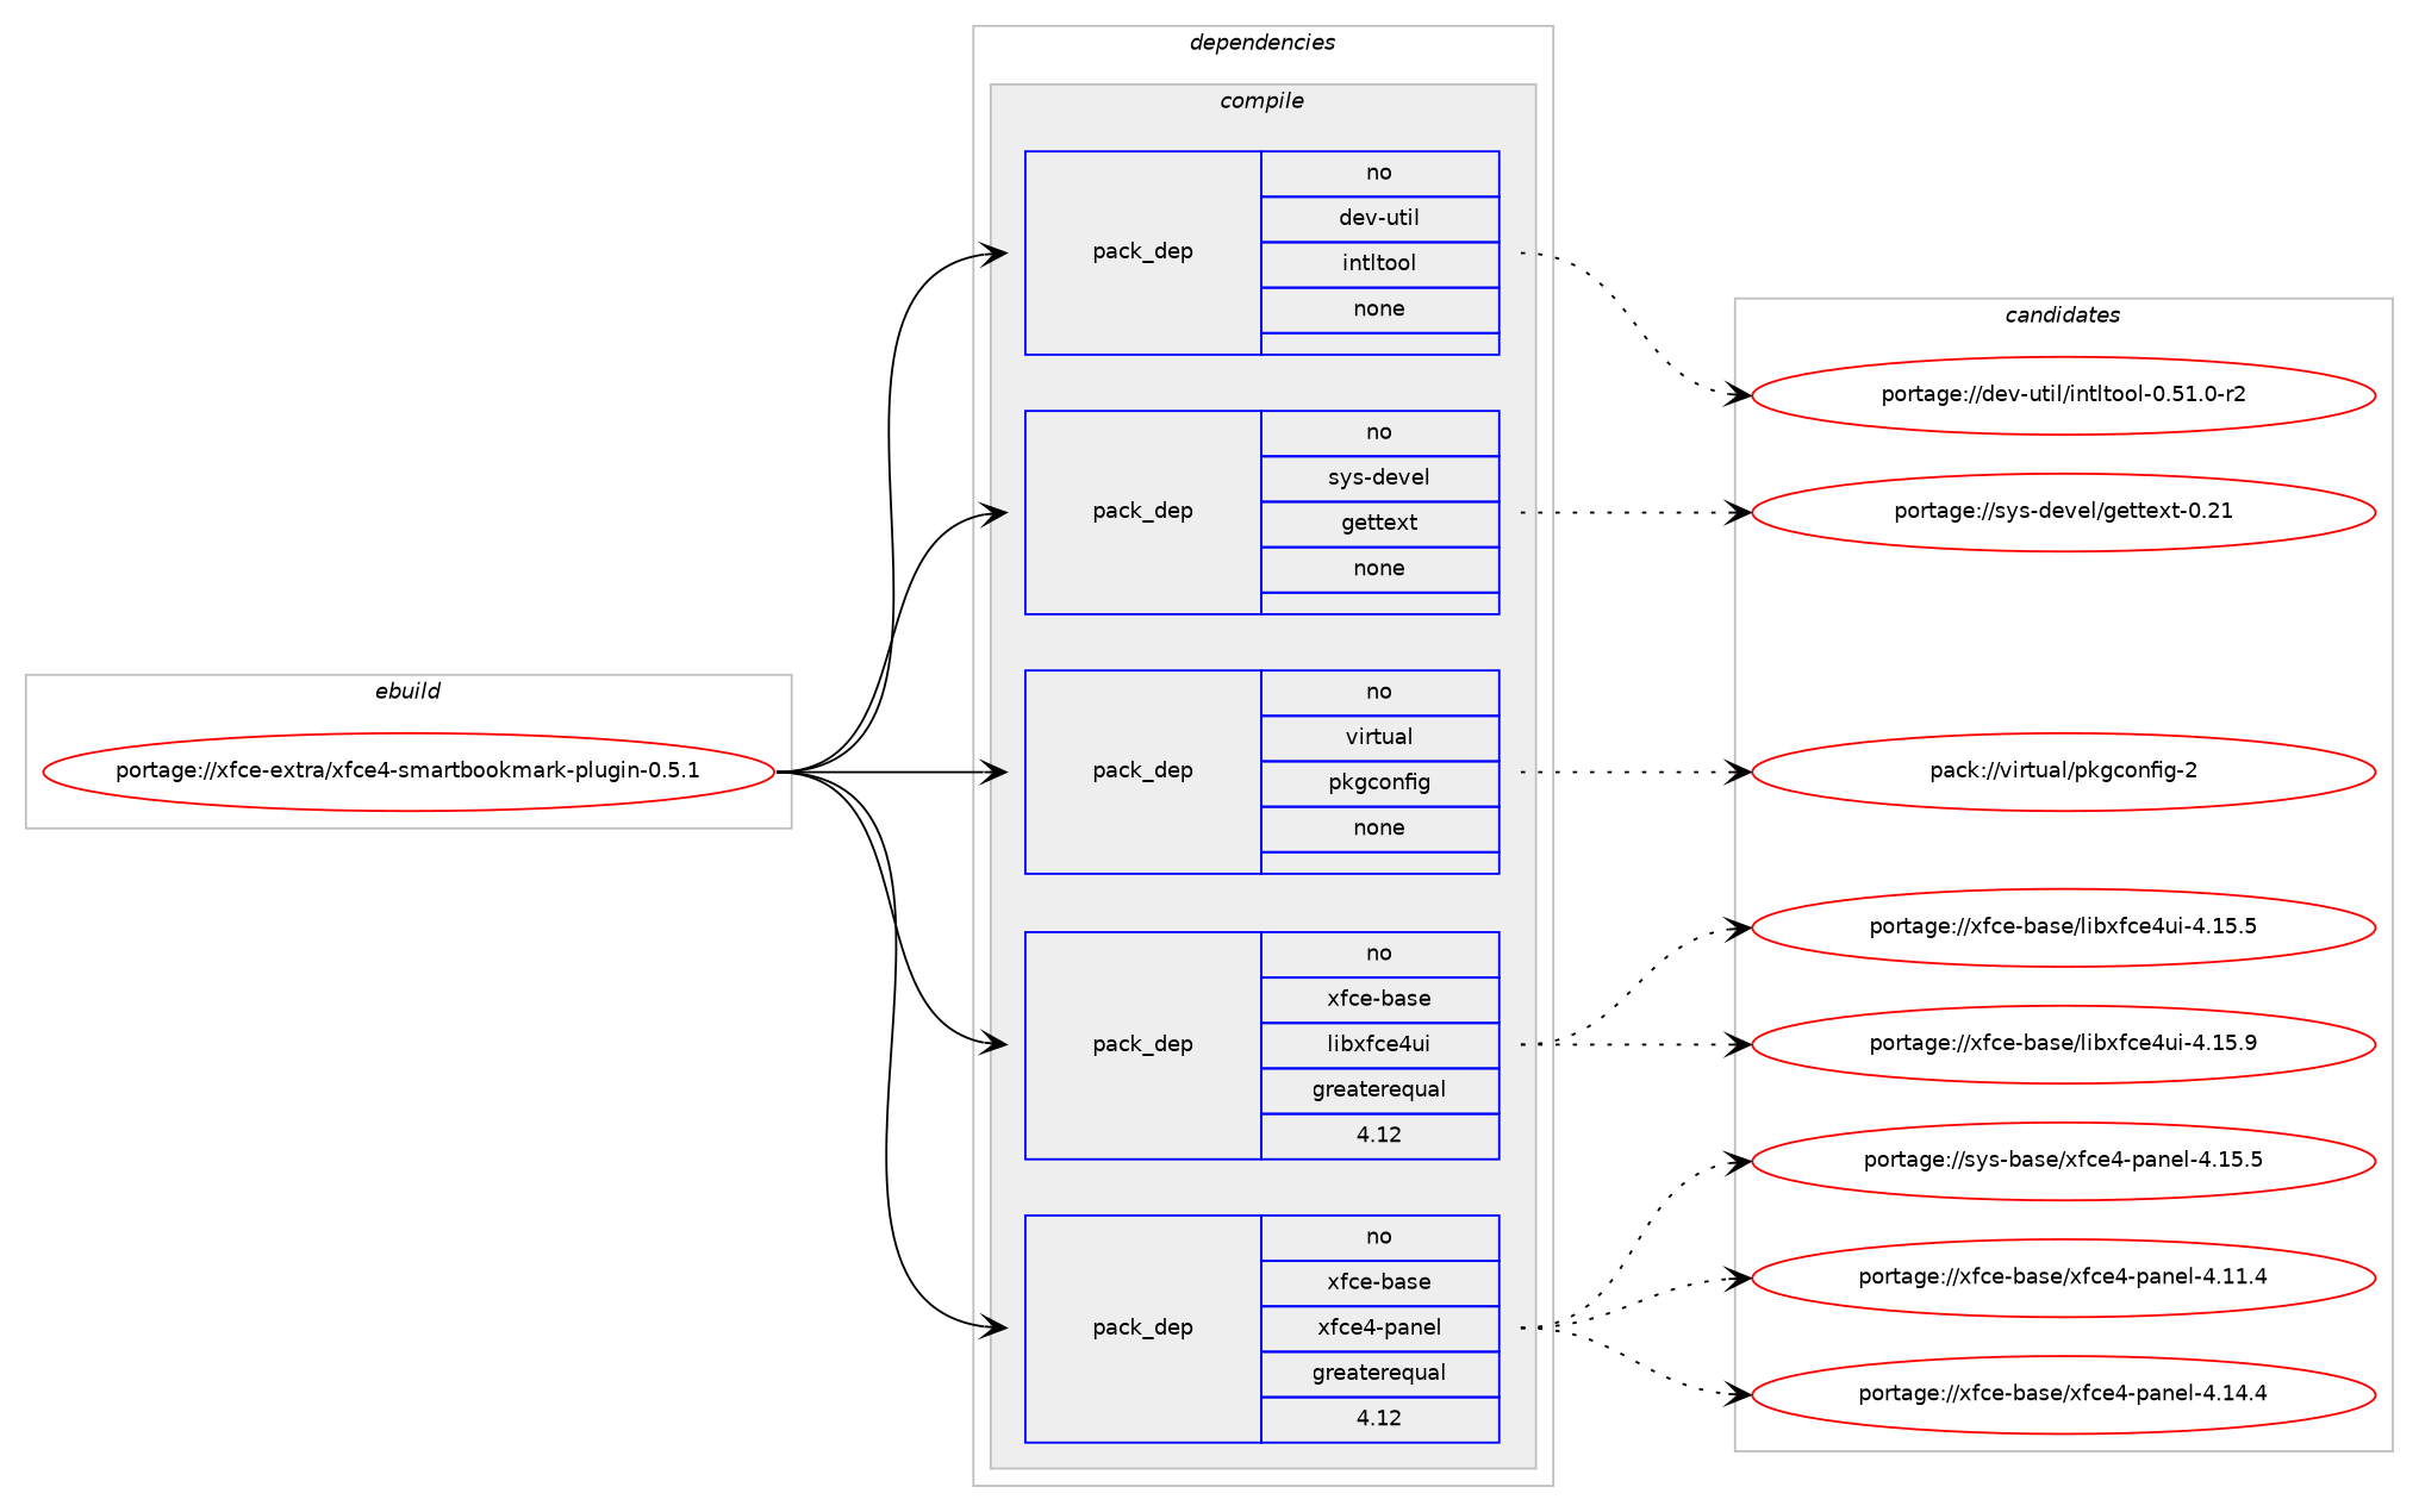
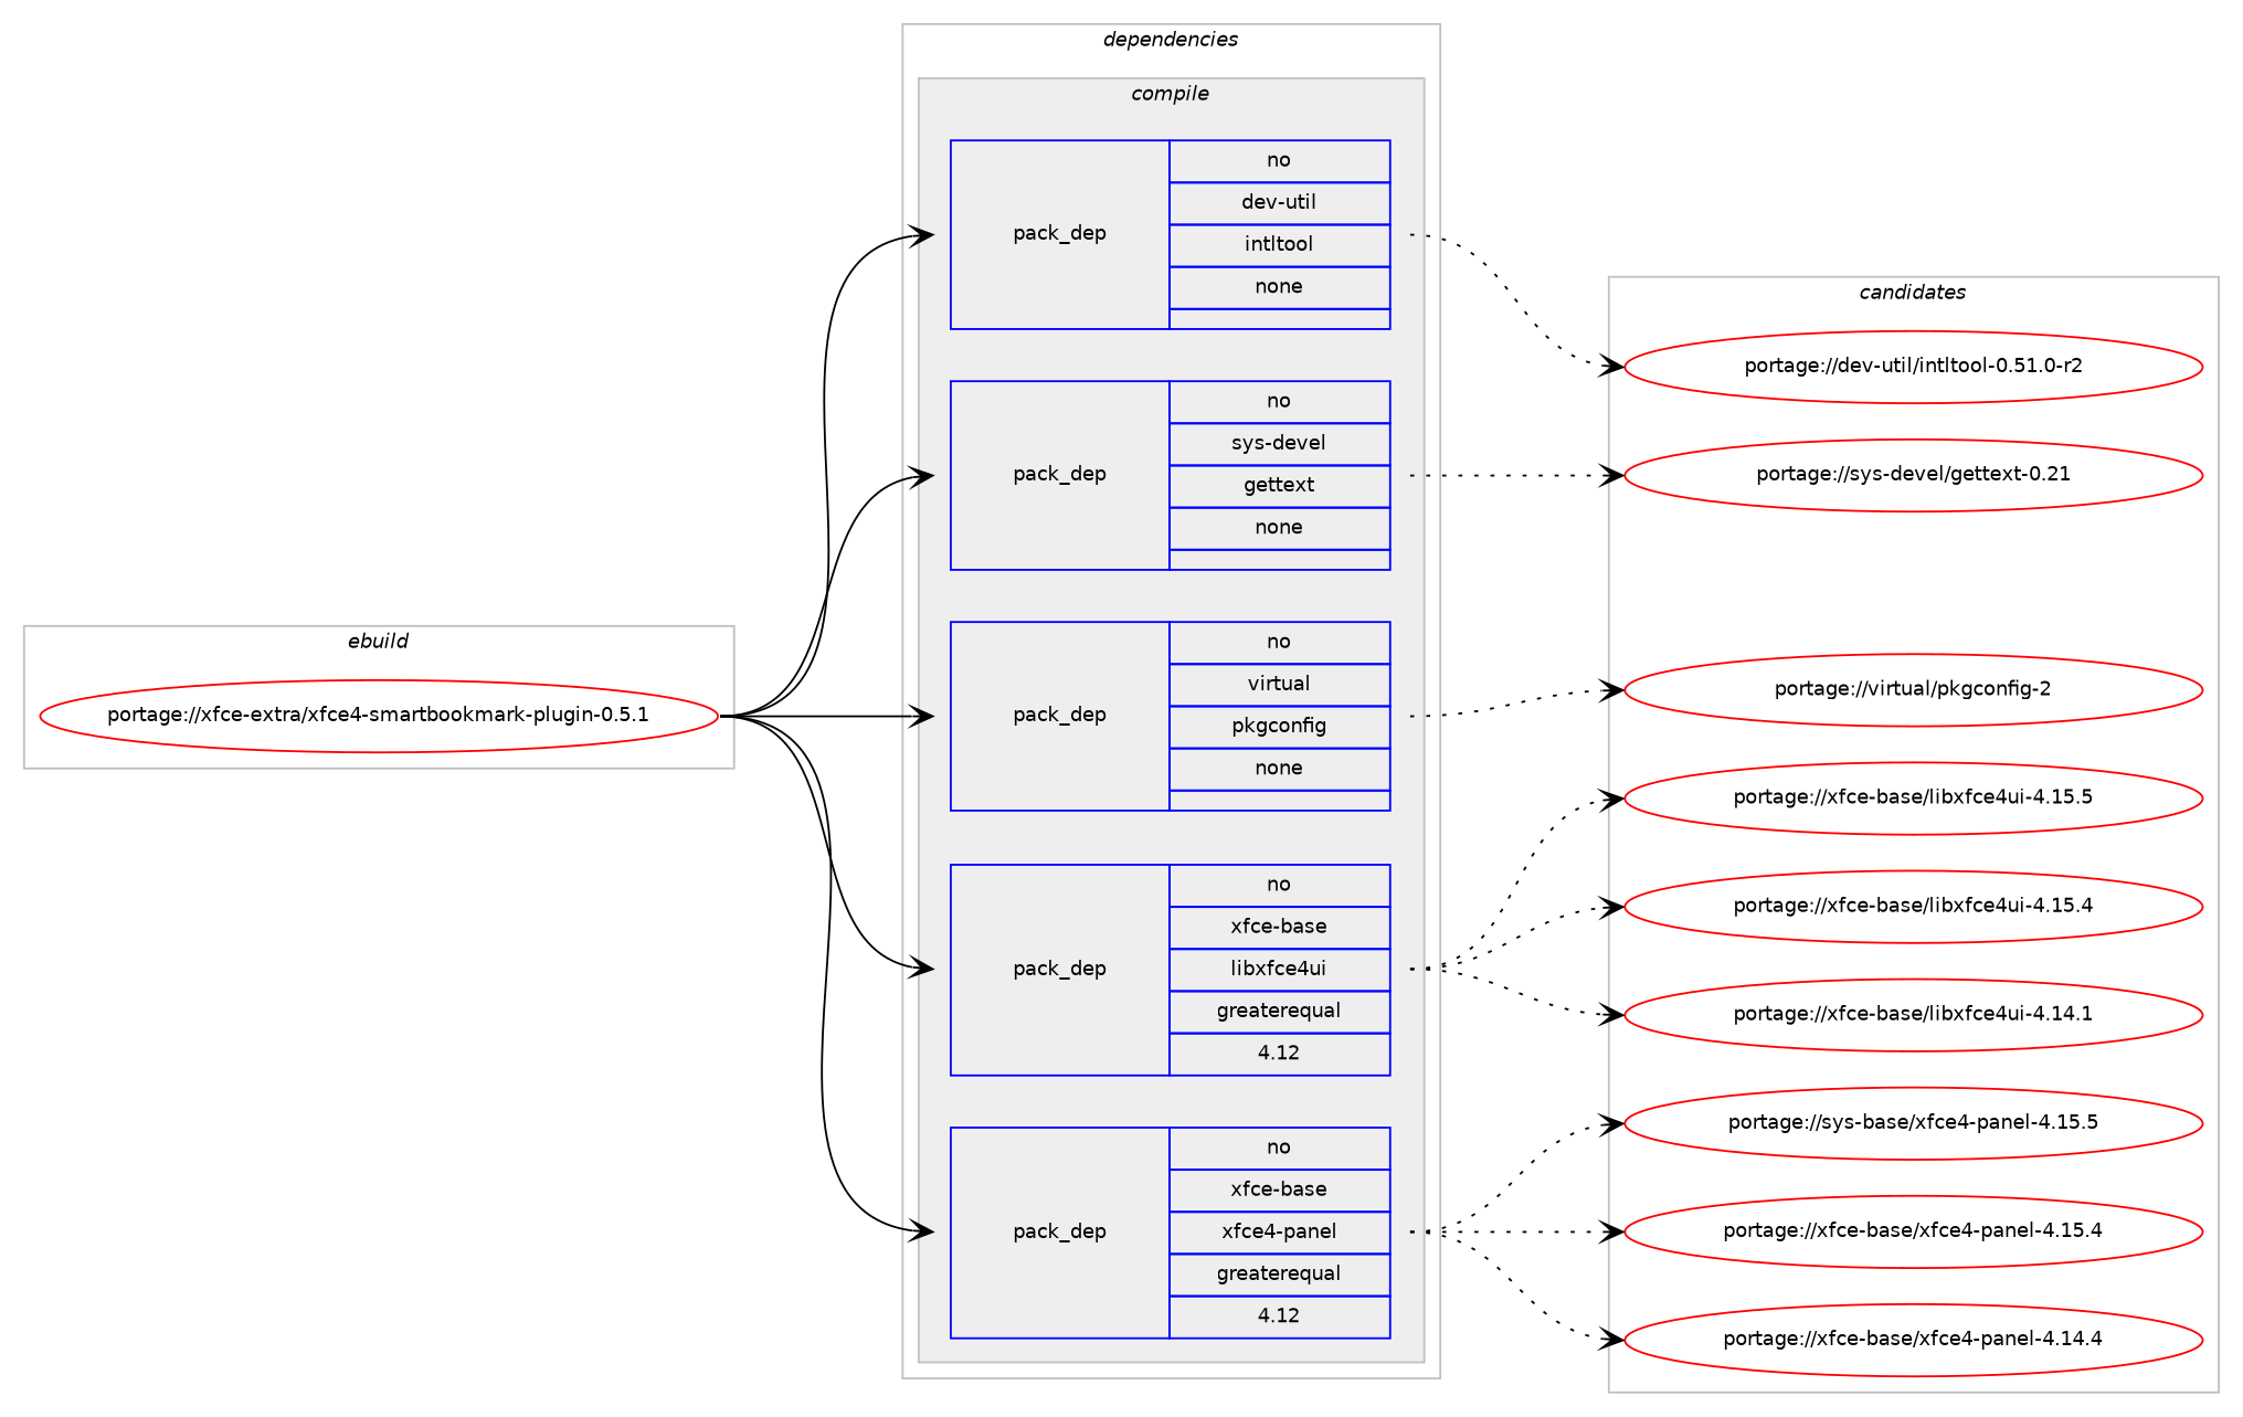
  digraph {
    compound=true
    concentrate=true
    fontname=Helvetica
    fontsize=10
    newrank=true
    rankdir=LR
    ranksep=1.5
    node [color=red fontname=Helvetica fontsize=10]
    edge [arrowhead=vee headport=w style=dotted tailport=e weight=100]
    n1 [label="portage://xfce-extra/xfce4-smartbookmark-plugin-0.5.1" width=4]
    n2 [color=blue label=<<TABLE BORDER="0" CELLBORDER="1" CELLSPACING="0" CELLPADDING="4" WIDTH="220"><TR><TD ROWSPAN="6" CELLPADDING="30">pack_dep</TD></TR><TR><TD WIDTH="110">no</TD></TR><TR><TD>dev-util</TD></TR><TR><TD>intltool</TD></TR><TR><TD>none</TD></TR><TR><TD></TD></TR></TABLE>> shape=none]
    n3 [color=blue label=<<TABLE BORDER="0" CELLBORDER="1" CELLSPACING="0" CELLPADDING="4" WIDTH="220"><TR><TD ROWSPAN="6" CELLPADDING="30">pack_dep</TD></TR><TR><TD WIDTH="110">no</TD></TR><TR><TD>sys-devel</TD></TR><TR><TD>gettext</TD></TR><TR><TD>none</TD></TR><TR><TD></TD></TR></TABLE>> shape=none]
    n4 [color=blue label=<<TABLE BORDER="0" CELLBORDER="1" CELLSPACING="0" CELLPADDING="4" WIDTH="220"><TR><TD ROWSPAN="6" CELLPADDING="30">pack_dep</TD></TR><TR><TD WIDTH="110">no</TD></TR><TR><TD>virtual</TD></TR><TR><TD>pkgconfig</TD></TR><TR><TD>none</TD></TR><TR><TD></TD></TR></TABLE>> shape=none]
    n5 [color=blue label=<<TABLE BORDER="0" CELLBORDER="1" CELLSPACING="0" CELLPADDING="4" WIDTH="220"><TR><TD ROWSPAN="6" CELLPADDING="30">pack_dep</TD></TR><TR><TD WIDTH="110">no</TD></TR><TR><TD>xfce-base</TD></TR><TR><TD>libxfce4ui</TD></TR><TR><TD>greaterequal</TD></TR><TR><TD>4.12</TD></TR></TABLE>> shape=none]
    n6 [color=blue label=<<TABLE BORDER="0" CELLBORDER="1" CELLSPACING="0" CELLPADDING="4" WIDTH="220"><TR><TD ROWSPAN="6" CELLPADDING="30">pack_dep</TD></TR><TR><TD WIDTH="110">no</TD></TR><TR><TD>xfce-base</TD></TR><TR><TD>xfce4-panel</TD></TR><TR><TD>greaterequal</TD></TR><TR><TD>4.12</TD></TR></TABLE>> shape=none]
    n7 [label="portage://dev-util/intltool-0.51.0-r2" width=4]
    n8 [label="portage://sys-devel/gettext-0.21" width=4]
-   n9 [label="pack://virtual/pkgconfig-2" width=4]
+   n9 [label="portage://virtual/pkgconfig-2" width=4]
    n10 [label="portage://xfce-base/libxfce4ui-4.15.5" width=4]
-   n11 [label="portage://xfce-base/libxfce4ui-4.15.9" width=4]
+   n11 [label="portage://xfce-base/libxfce4ui-4.15.4" width=4]
+   n12 [label="portage://xfce-base/libxfce4ui-4.14.1" width=4]
    n13 [label="portage://sys-base/xfce4-panel-4.15.5" width=4]
-   n14 [label="portage://xfce-base/xfce4-panel-4.11.4" width=4]
+   n14 [label="portage://xfce-base/xfce4-panel-4.15.4" width=4]
    n15 [label="portage://xfce-base/xfce4-panel-4.14.4" width=4]
    subgraph cluster_1 {
      color=gray
      label=<<i>ebuild</i>>
      rank=same
      n1
    }
    subgraph cluster_2 {
      color=gray
      label=<<i>dependencies</i>>
      subgraph cluster_3 {
        color=gray
        fillcolor="#eeeeee"
        label=<<i>compile</i>>
        style=filled
        subgraph sub_4 {
          color=gray
          fillcolor="#eeeeee"
          label=<<i>compile</i>>
          style=filled
          n2
        }
        subgraph sub_5 {
          color=gray
          fillcolor="#eeeeee"
          label=<<i>compile</i>>
          style=filled
          n3
        }
        subgraph sub_6 {
          color=gray
          fillcolor="#eeeeee"
          label=<<i>compile</i>>
          style=filled
          n4
        }
        subgraph sub_7 {
          color=gray
          fillcolor="#eeeeee"
          label=<<i>compile</i>>
          style=filled
          n5
        }
        subgraph sub_8 {
          color=gray
          fillcolor="#eeeeee"
          label=<<i>compile</i>>
          style=filled
          n6
        }
      }
      subgraph cluster_9 {
        color=gray
        fillcolor="#eeeeee"
        label=<<i>compile and run</i>>
        style=filled
      }
      subgraph cluster_10 {
        color=gray
        fillcolor="#eeeeee"
        label=<<i>run</i>>
        style=filled
      }
    }
    subgraph cluster_11 {
      color=gray
      label=<<i>candidates</i>>
      rank=same
      subgraph sub_12 {
        color=black
        label=<<i>candidates</i>>
        nodesep=1
        rank=same
        n7
      }
      subgraph sub_13 {
        color=black
        label=<<i>candidates</i>>
        nodesep=1
        rank=same
        n8
      }
      subgraph sub_14 {
        color=black
        label=<<i>candidates</i>>
        nodesep=1
        rank=same
        n9
      }
      subgraph sub_15 {
        color=black
        label=<<i>candidates</i>>
        nodesep=1
        rank=same
        n10
        n11
+       n12
      }
      subgraph sub_16 {
        color=black
        label=<<i>candidates</i>>
        nodesep=1
        rank=same
        n13
        n14
        n15
      }
    }
    n1 -> n2 [style=solid weight=20]
    n1 -> n3 [style=solid weight=20]
    n1 -> n4 [style=solid weight=20]
    n1 -> n5 [style=solid weight=20]
    n1 -> n6 [style=solid weight=20]
    n2 -> n7
    n3 -> n8
    n4 -> n9
    n5 -> n10
    n5 -> n11
+   n5 -> n12
    n6 -> n13
    n6 -> n14
    n6 -> n15
  }
